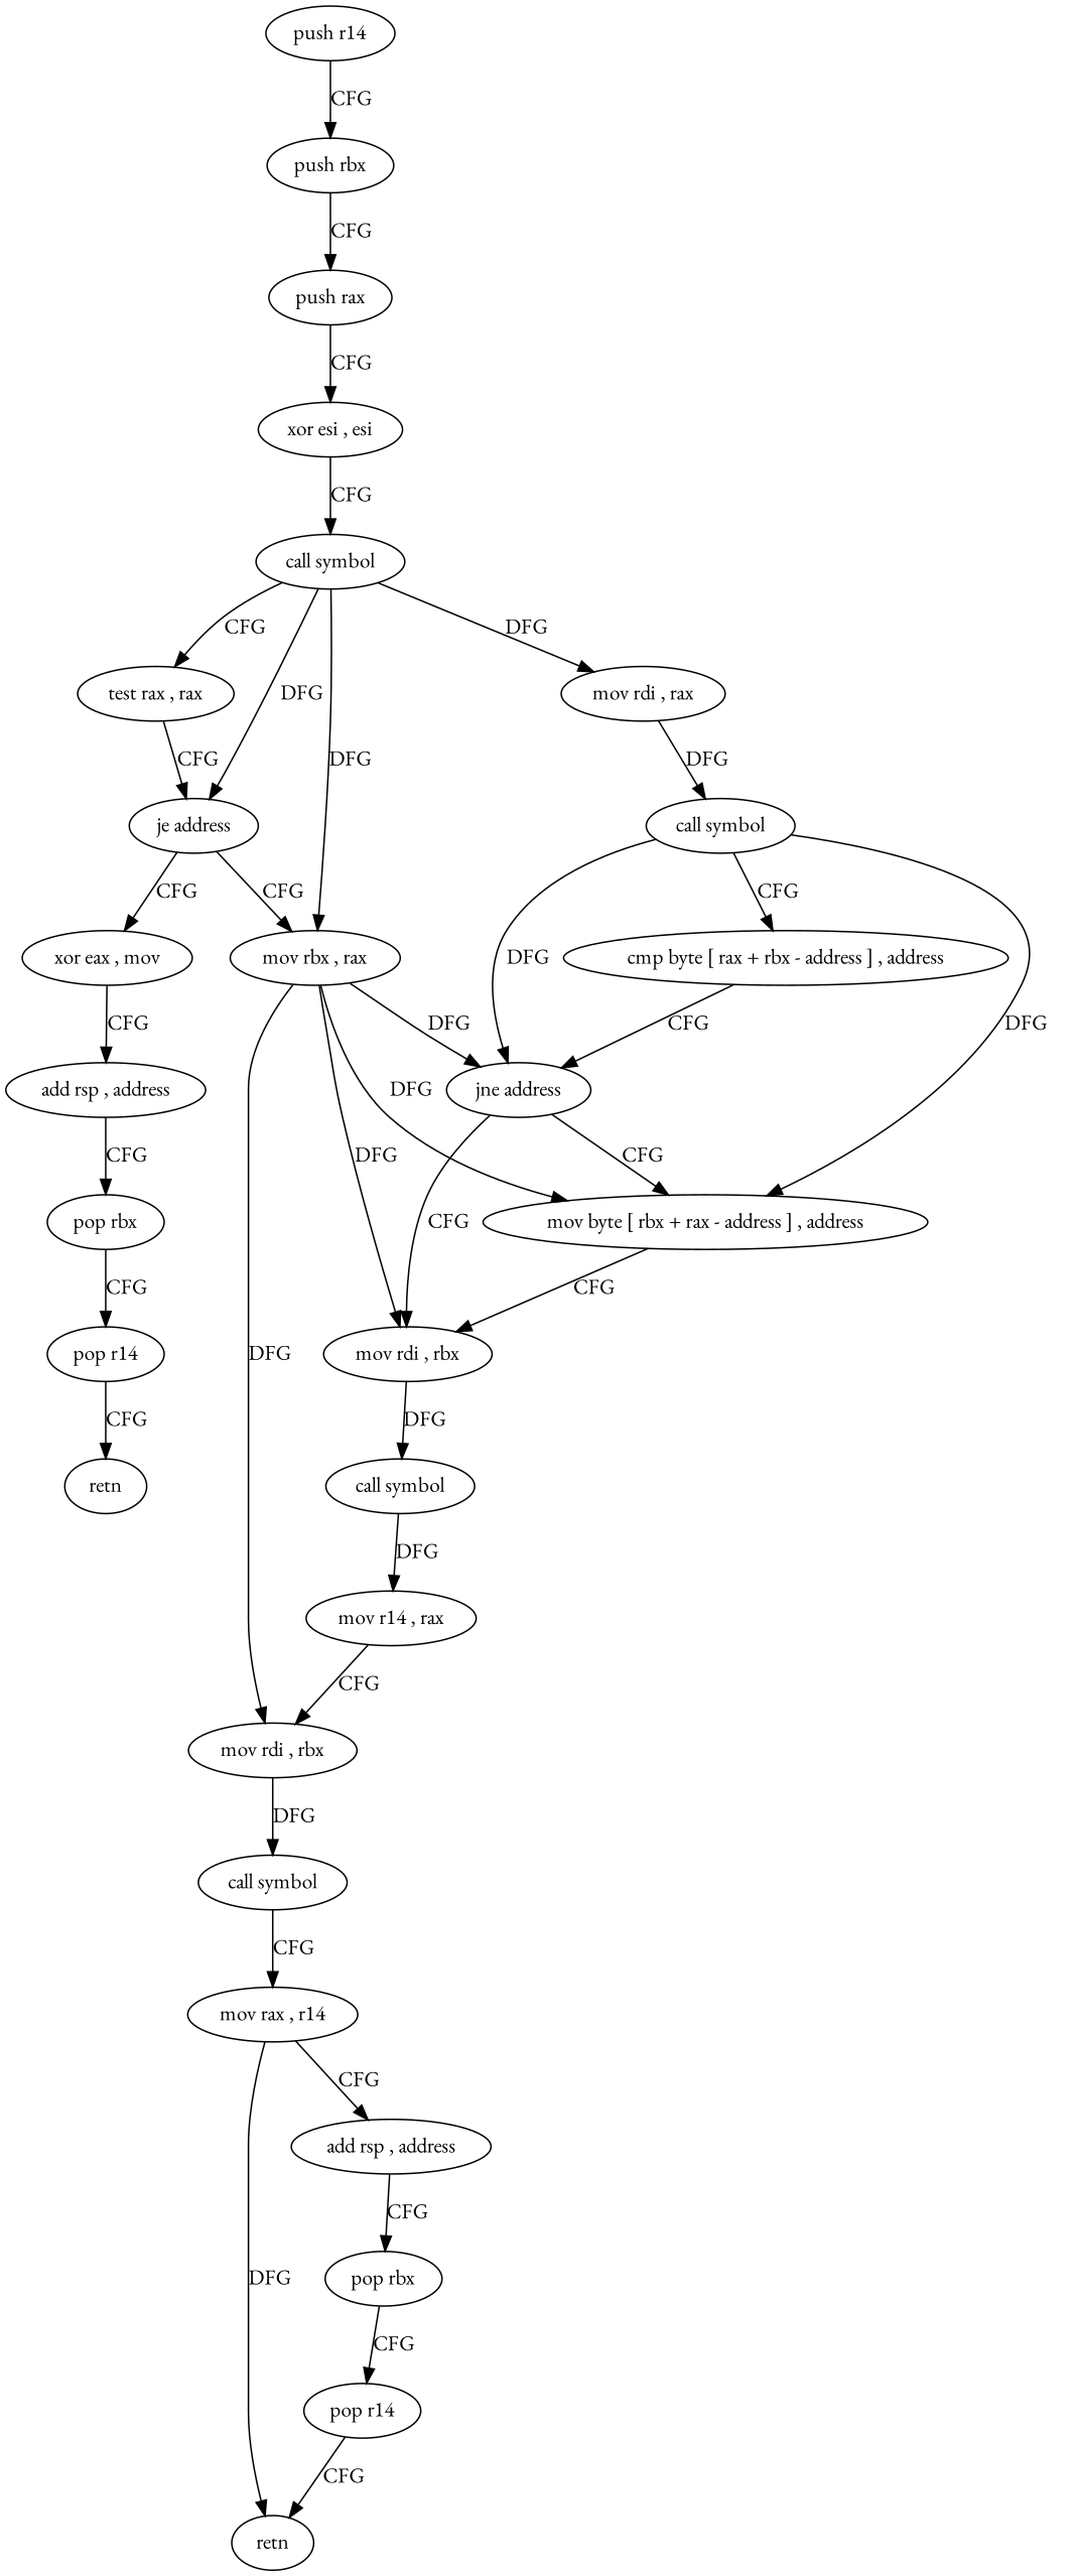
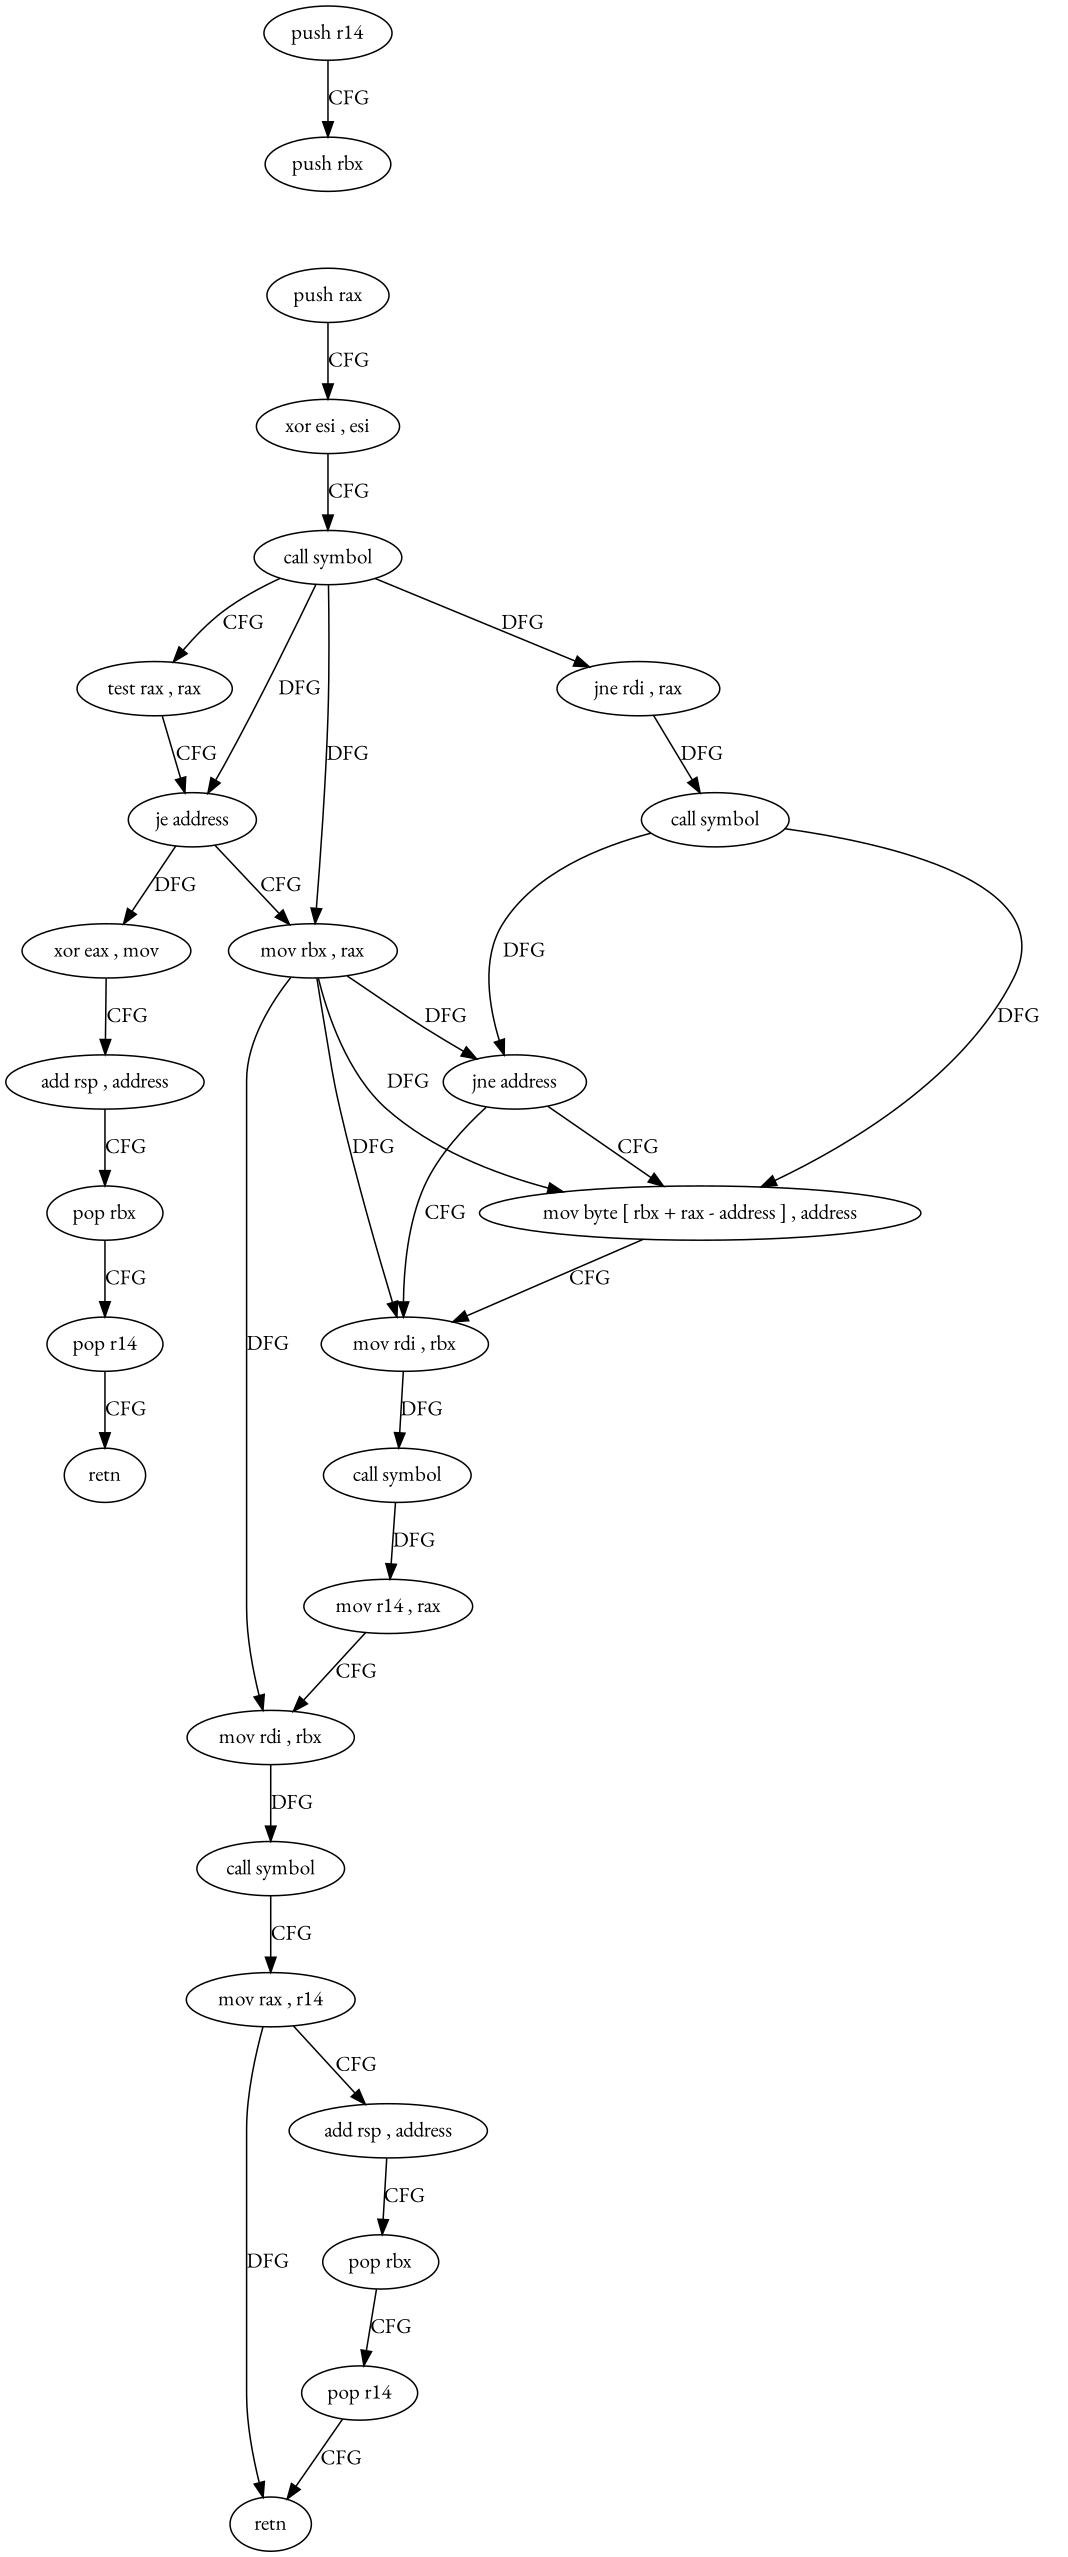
  digraph {
    fontname="EB Garamond"
    node [fontname="EB Garamond"]
    edge [fontname="EB Garamond"]
    n1 [label="push r14"]
    n2 [label="push rbx"]
    n3 [label="push rax"]
    n4 [label="xor esi , esi"]
    n5 [label="call symbol"]
    n6 [label="test rax , rax"]
    n7 [label="je address"]
    n8 [label="mov rbx , rax"]
-   n9 [label="mov rdi , rax"]
+   n9 [label="jne rdi , rax"]
    n10 [label="xor eax , mov"]
    n11 [label="jne address"]
    n12 [label="mov rdi , rbx"]
    n13 [label="mov byte [ rbx + rax - address ] , address"]
    n14 [label="mov rdi , rbx"]
    n15 [label="call symbol"]
    n16 [label="add rsp , address"]
    n17 [label="pop rbx"]
    n18 [label="call symbol"]
    n19 [label="call symbol"]
    n20 [label="pop r14"]
    n21 [label=retn]
-   n22 [label="cmp byte [ rax + rbx - address ] , address"]
    n23 [label="mov r14 , rax"]
    n24 [label="mov rax , r14"]
    n25 [label="add rsp , address"]
    n26 [label=retn]
    n27 [label="pop rbx"]
    n28 [label="pop r14"]
    n1 -> n2 [label=CFG]
-   n2 -> n3 [label=CFG]
    n3 -> n4 [label=CFG]
    n4 -> n5 [label=CFG]
    n5 -> n6 [label=CFG]
    n5 -> n7 [label=DFG]
    n5 -> n8 [label=DFG]
    n5 -> n9 [label=DFG]
    n6 -> n7 [label=CFG]
    n7 -> n8 [label=CFG]
-   n7 -> n10 [label=CFG]
+   n7 -> n10 [label=DFG]
    n8 -> n11 [label=DFG]
    n8 -> n12 [label=DFG]
    n8 -> n13 [label=DFG]
    n8 -> n14 [label=DFG]
    n9 -> n15 [label=DFG]
    n10 -> n16 [label=CFG]
    n11 -> n12 [label=CFG]
    n11 -> n13 [label=CFG]
    n12 -> n18 [label=DFG]
    n13 -> n12 [label=CFG]
    n14 -> n19 [label=DFG]
    n15 -> n11 [label=DFG]
    n15 -> n13 [label=DFG]
-   n15 -> n22 [label=CFG]
    n16 -> n17 [label=CFG]
    n17 -> n20 [label=CFG]
    n18 -> n23 [label=DFG]
    n19 -> n24 [label=CFG]
    n20 -> n21 [label=CFG]
-   n22 -> n11 [label=CFG]
    n23 -> n14 [label=CFG]
    n24 -> n25 [label=CFG]
    n24 -> n26 [label=DFG]
    n25 -> n27 [label=CFG]
    n27 -> n28 [label=CFG]
    n28 -> n26 [label=CFG]
  }
